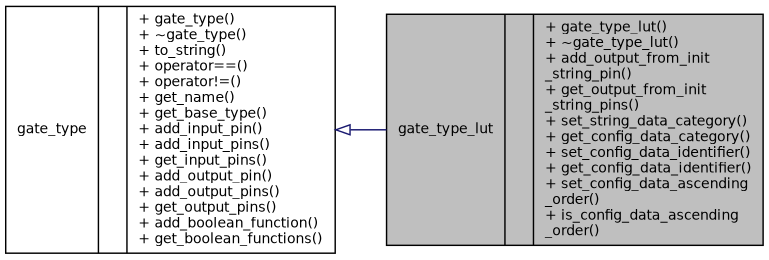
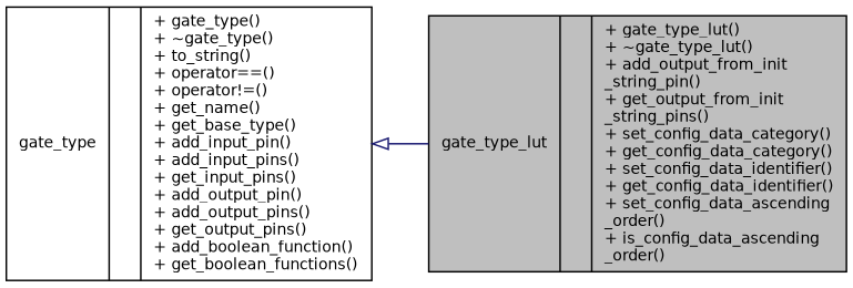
  digraph {
    rankdir=LR
    node [color=black fontname=Helvetica fontsize=10 shape=record style=filled]
-   n1 [fillcolor=grey75 fontcolor=black height=0.2 label="{gate_type_lut\n||+ gate_type_lut()\l+ ~gate_type_lut()\l+ add_output_from_init\l_string_pin()\l+ get_output_from_init\l_string_pins()\l+ set_string_data_category()\l+ get_config_data_category()\l+ set_config_data_identifier()\l+ get_config_data_identifier()\l+ set_config_data_ascending\l_order()\l+ is_config_data_ascending\l_order()\l}" width=0.4]
+   n1 [fillcolor=grey75 fontcolor=black height=0.2 label="{gate_type_lut\n||+ gate_type_lut()\l+ ~gate_type_lut()\l+ add_output_from_init\l_string_pin()\l+ get_output_from_init\l_string_pins()\l+ set_config_data_category()\l+ get_config_data_category()\l+ set_config_data_identifier()\l+ get_config_data_identifier()\l+ set_config_data_ascending\l_order()\l+ is_config_data_ascending\l_order()\l}" width=0.4]
    n2 [fillcolor=white height=0.2 label="{gate_type\n||+ gate_type()\l+ ~gate_type()\l+ to_string()\l+ operator==()\l+ operator!=()\l+ get_name()\l+ get_base_type()\l+ add_input_pin()\l+ add_input_pins()\l+ get_input_pins()\l+ add_output_pin()\l+ add_output_pins()\l+ get_output_pins()\l+ add_boolean_function()\l+ get_boolean_functions()\l}" width=0.4]
    n2 -> n1 [arrowtail=onormal color=midnightblue dir=back fontname=Helvetica fontsize=10 labelfontname=Helvetica labelfontsize=10 style=solid]
  }
